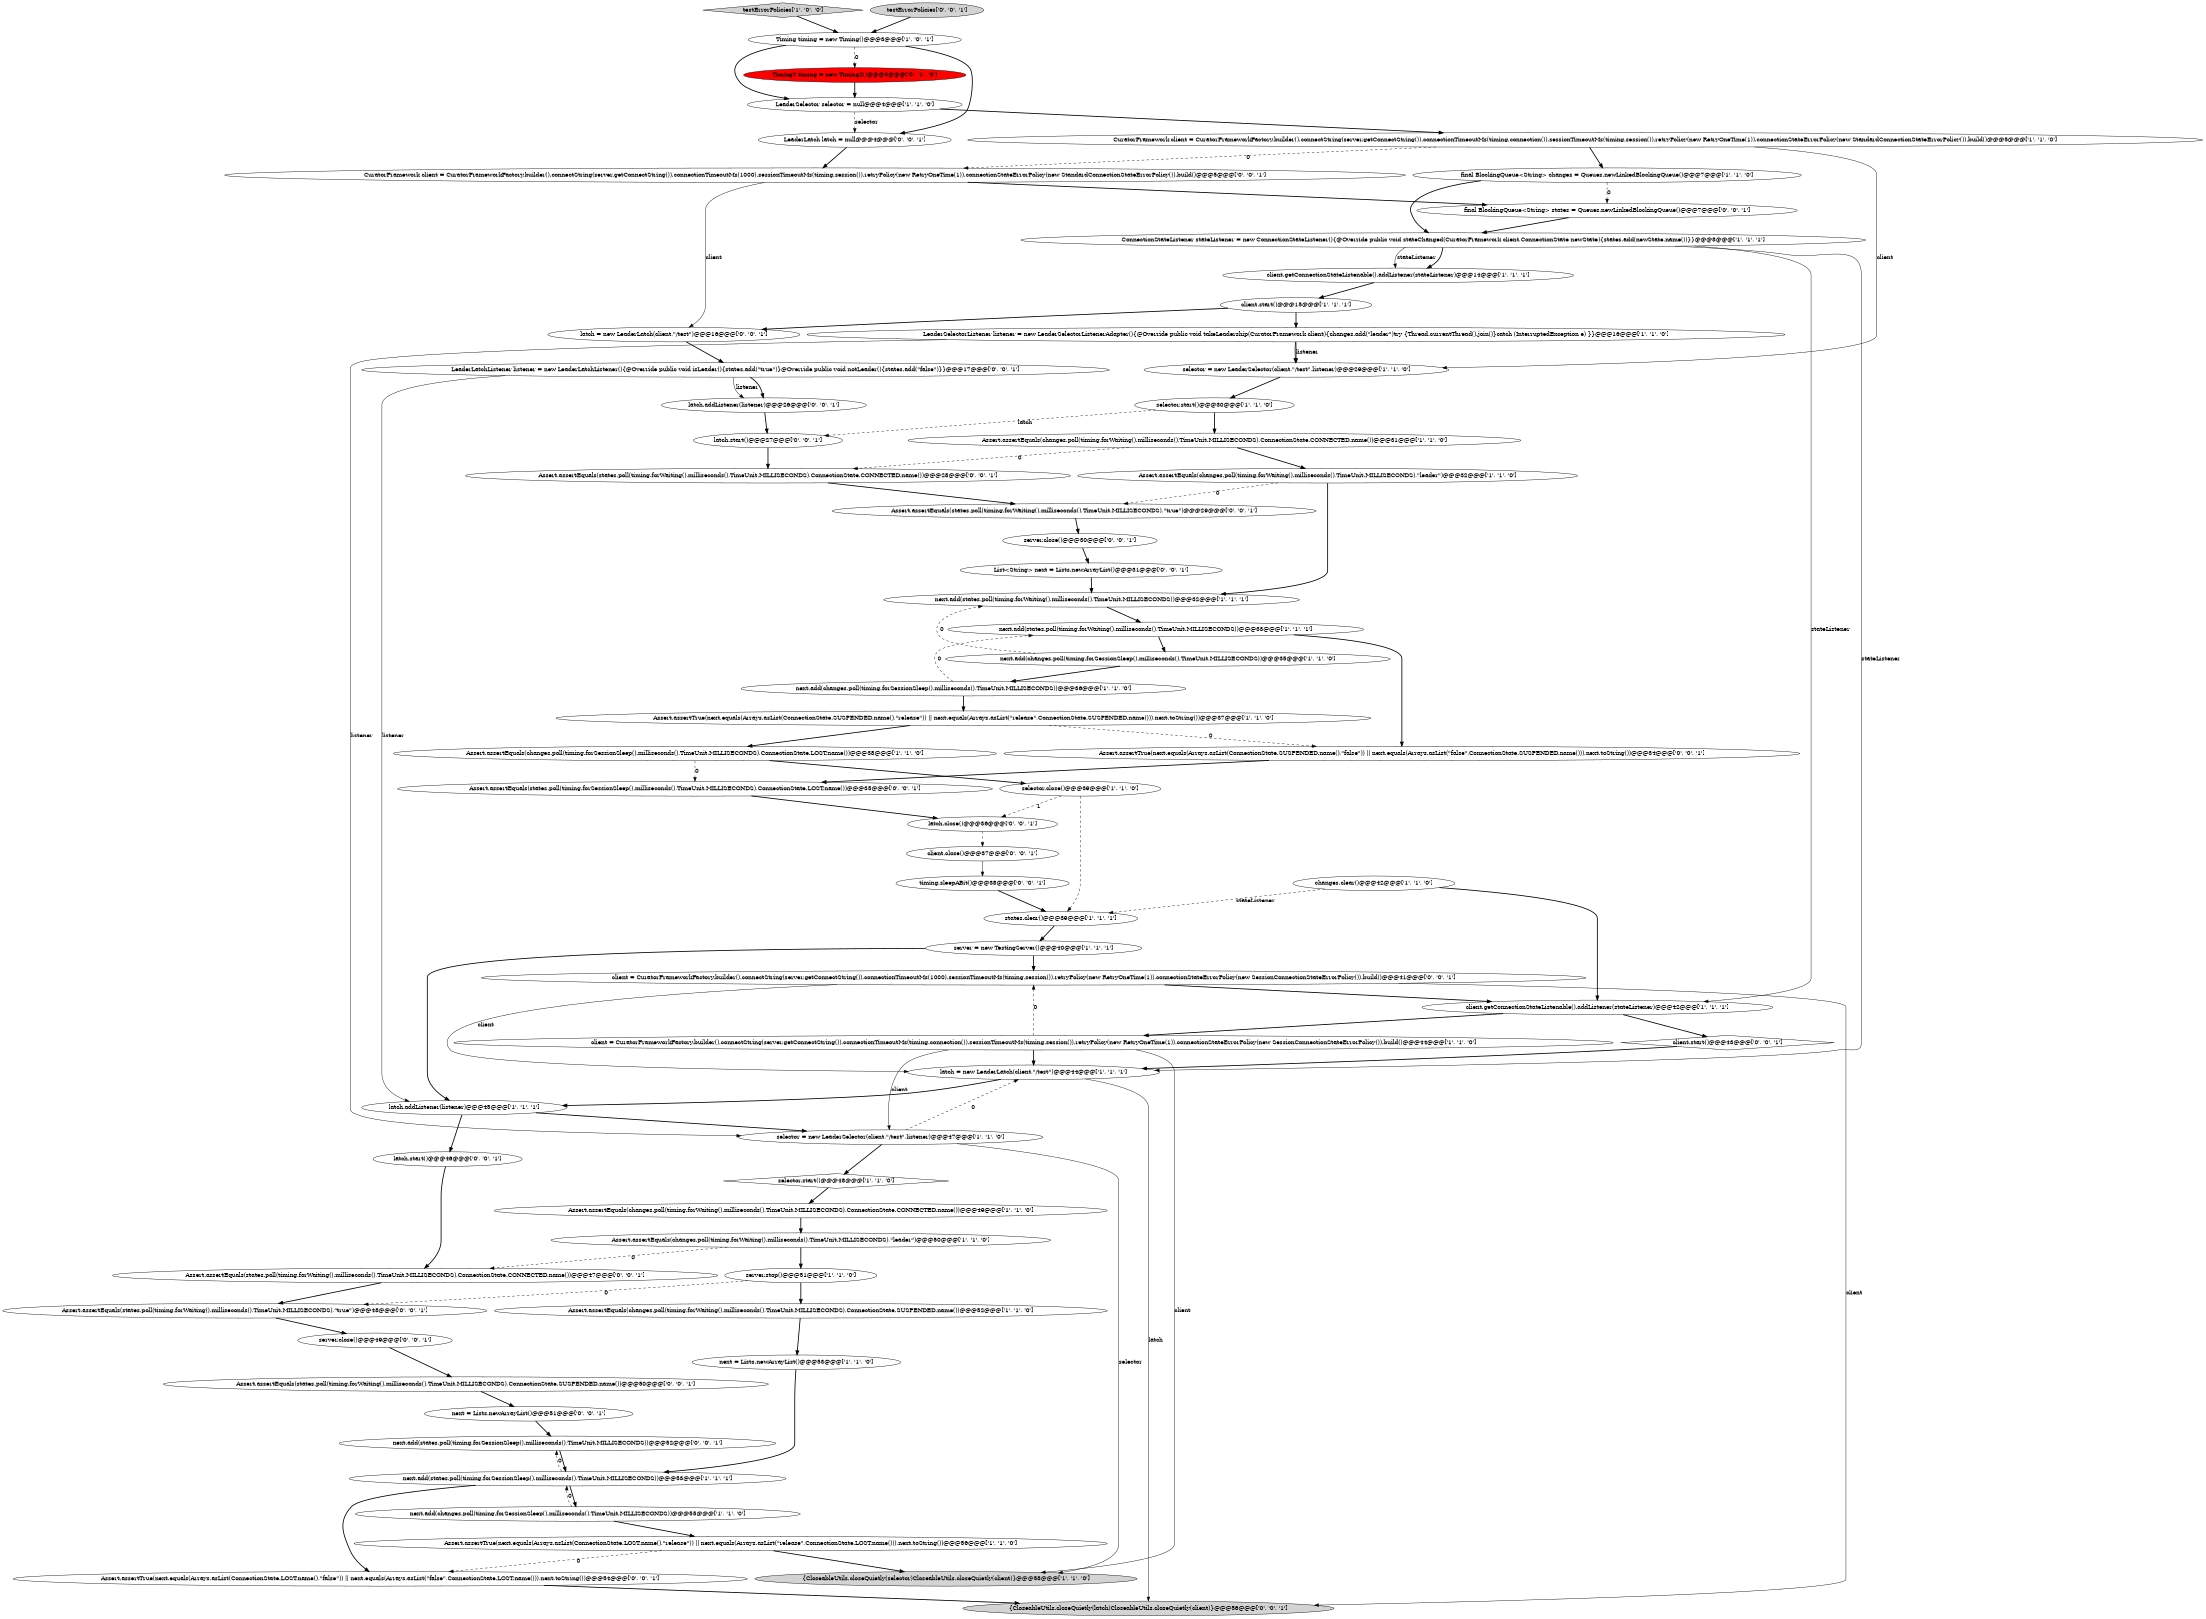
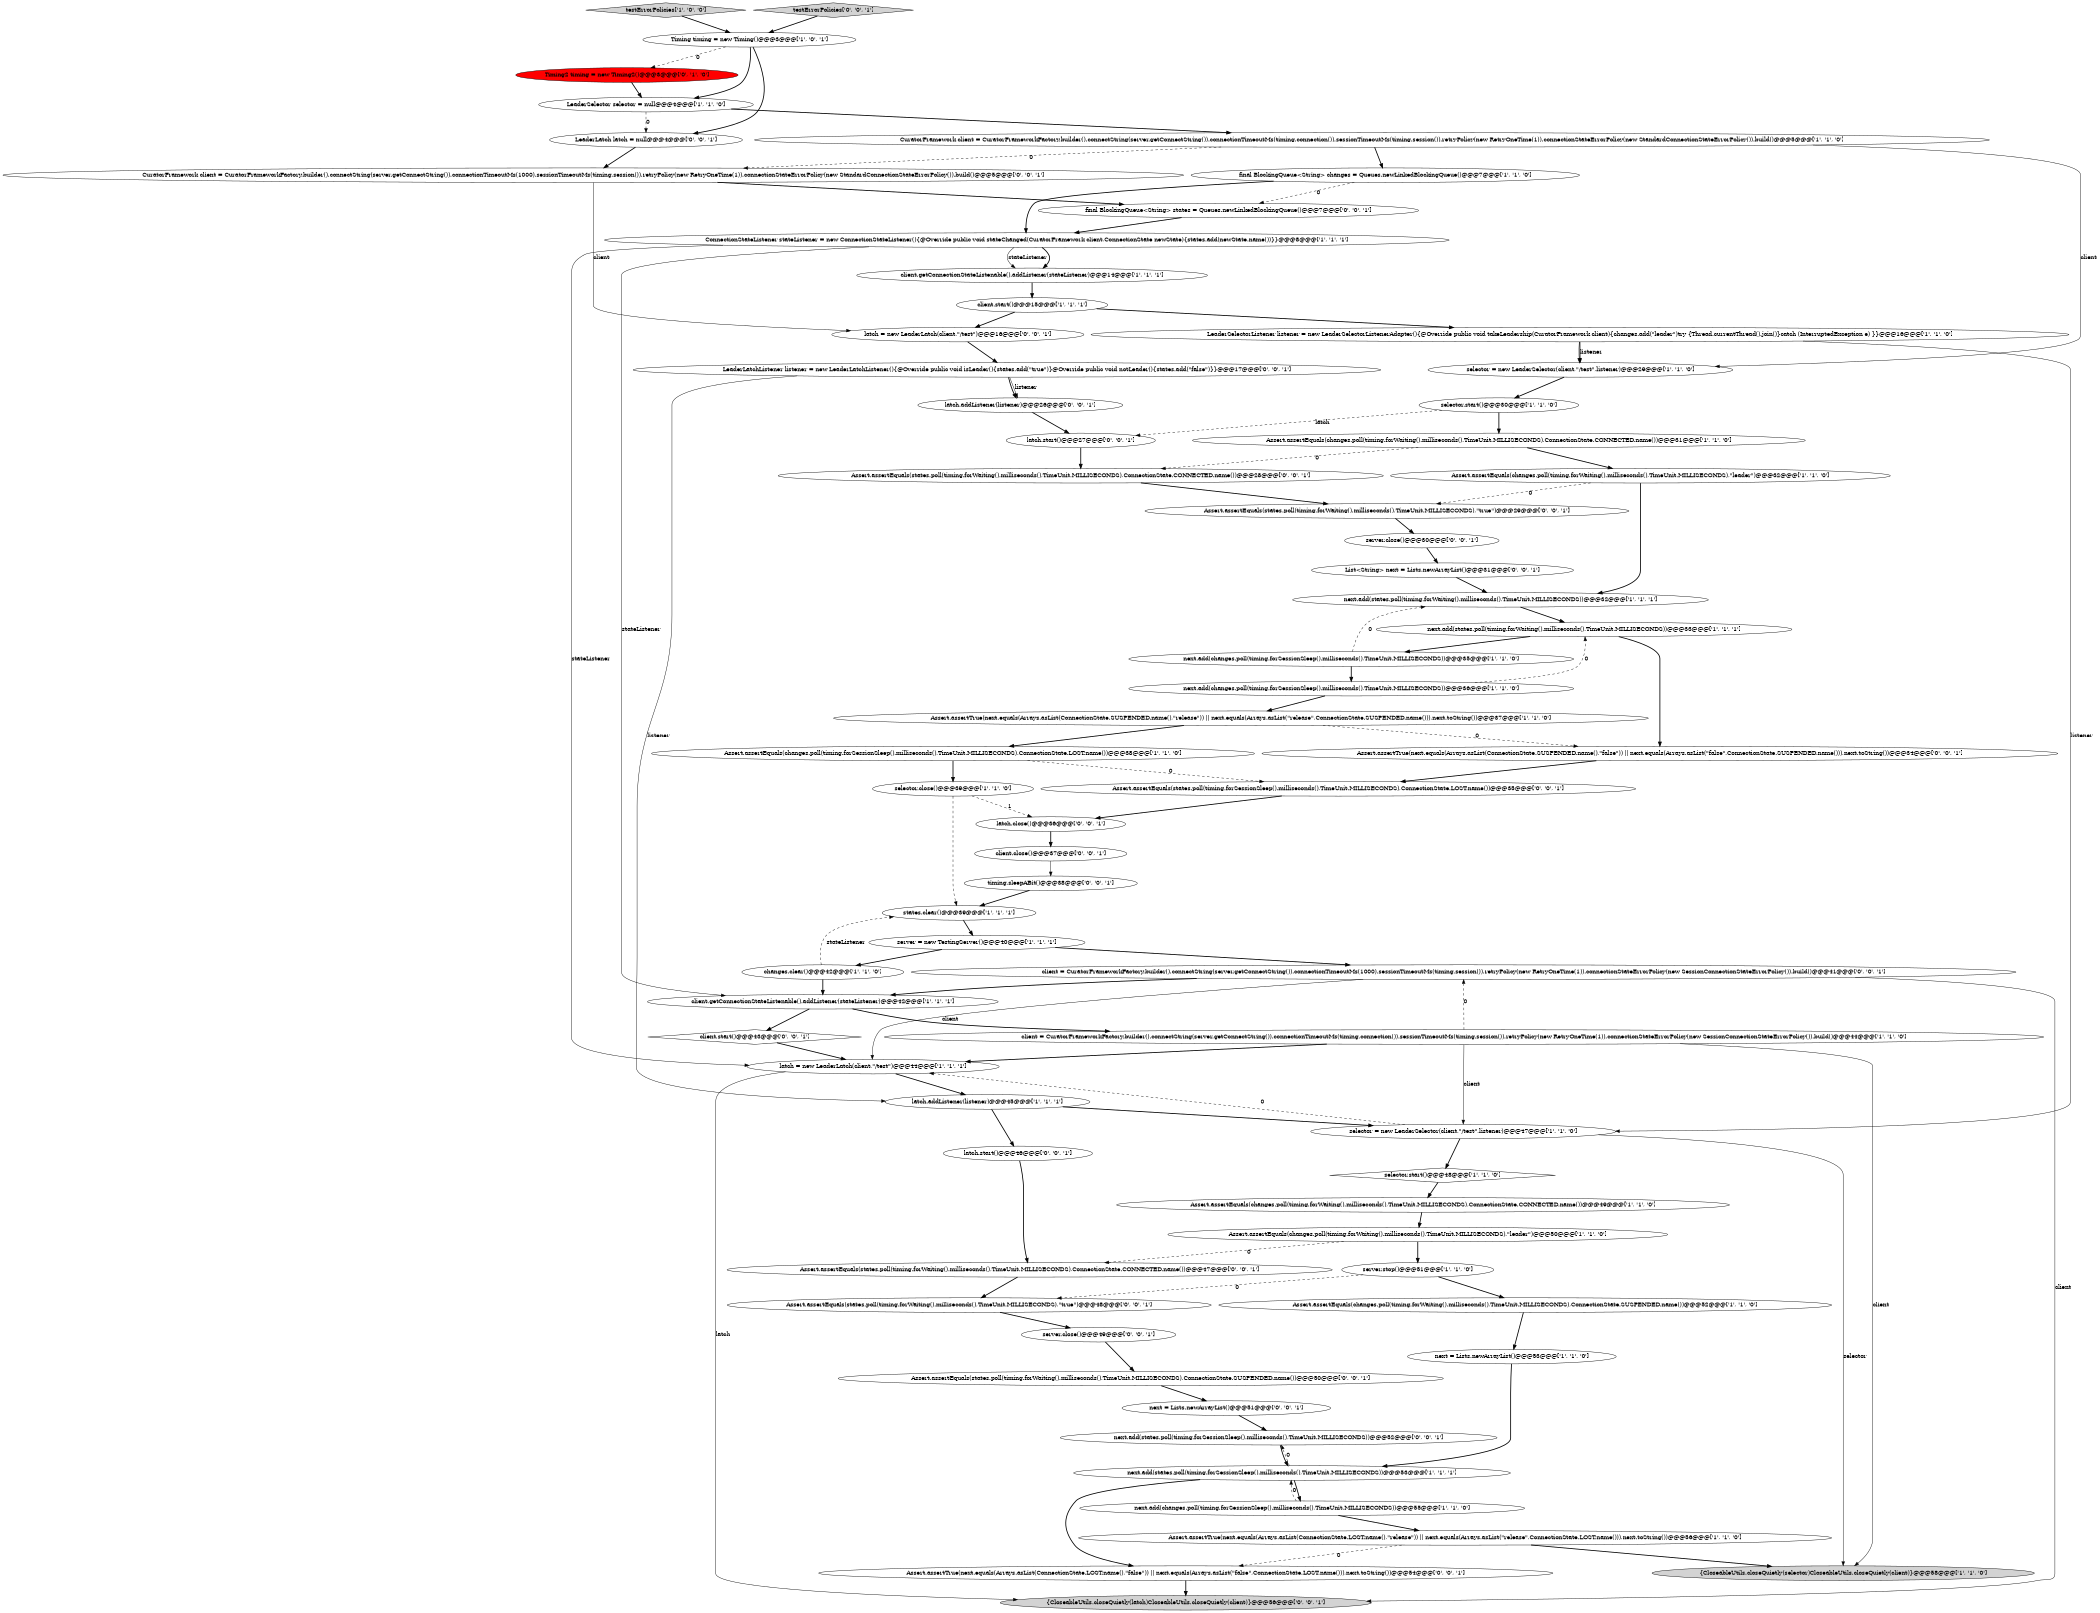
  digraph {
    node [fillcolor=white shape=ellipse style=filled]
    edge [style=bold]
    n1 [label="selector.start()@@@48@@@['1', '1', '0']" shape=diamond]
    n2 [label="Assert.assertEquals(changes.poll(timing.forWaiting().milliseconds(),TimeUnit.MILLISECONDS),ConnectionState.CONNECTED.name())@@@49@@@['1', '1', '0']"]
    n3 [label="Assert.assertEquals(changes.poll(timing.forWaiting().milliseconds(),TimeUnit.MILLISECONDS),\"leader\")@@@50@@@['1', '1', '0']"]
    n4 [label="states.clear()@@@39@@@['1', '1', '1']"]
    n5 [label="server = new TestingServer()@@@40@@@['1', '1', '1']"]
    n6 [label="changes.clear()@@@42@@@['1', '1', '0']"]
    n7 [label="client = CuratorFrameworkFactory.builder().connectString(server.getConnectString()).connectionTimeoutMs(1000).sessionTimeoutMs(timing.session()).retryPolicy(new RetryOneTime(1)).connectionStateErrorPolicy(new SessionConnectionStateErrorPolicy()).build()@@@41@@@['0', '0', '1']"]
    n8 [fillcolor=lightgray label="testErrorPolicies['1', '0', '0']" shape=diamond]
    n9 [label="Timing timing = new Timing()@@@3@@@['1', '0', '1']"]
    n10 [fillcolor=red label="Timing2 timing = new Timing2()@@@3@@@['0', '1', '0']"]
    n11 [label="LeaderSelector selector = null@@@4@@@['1', '1', '0']"]
    n12 [label="LeaderLatch latch = null@@@4@@@['0', '0', '1']"]
    n13 [label="next.add(changes.poll(timing.forSessionSleep().milliseconds(),TimeUnit.MILLISECONDS))@@@55@@@['1', '1', '0']"]
    n14 [label="next.add(states.poll(timing.forSessionSleep().milliseconds(),TimeUnit.MILLISECONDS))@@@53@@@['1', '1', '1']"]
    n15 [label="Assert.assertTrue(next.equals(Arrays.asList(ConnectionState.LOST.name(),\"release\")) || next.equals(Arrays.asList(\"release\",ConnectionState.LOST.name())),next.toString())@@@56@@@['1', '1', '0']"]
    n16 [label="next.add(states.poll(timing.forSessionSleep().milliseconds(),TimeUnit.MILLISECONDS))@@@52@@@['0', '0', '1']"]
    n17 [label="Assert.assertTrue(next.equals(Arrays.asList(ConnectionState.LOST.name(),\"false\")) || next.equals(Arrays.asList(\"false\",ConnectionState.LOST.name())),next.toString())@@@54@@@['0', '0', '1']"]
    n18 [fillcolor=lightgray label="{CloseableUtils.closeQuietly(selector)CloseableUtils.closeQuietly(client)}@@@58@@@['1', '1', '0']"]
    n19 [label="selector = new LeaderSelector(client,\"/test\",listener)@@@29@@@['1', '1', '0']"]
    n20 [label="selector.start()@@@30@@@['1', '1', '0']"]
    n21 [label="latch.start()@@@27@@@['0', '0', '1']"]
    n22 [label="Assert.assertEquals(changes.poll(timing.forWaiting().milliseconds(),TimeUnit.MILLISECONDS),ConnectionState.CONNECTED.name())@@@31@@@['1', '1', '0']"]
    n23 [label="client.getConnectionStateListenable().addListener(stateListener)@@@42@@@['1', '1', '1']"]
    n24 [label="client.start()@@@43@@@['0', '0', '1']" shape=diamond]
    n25 [label="client = CuratorFrameworkFactory.builder().connectString(server.getConnectString()).connectionTimeoutMs(timing.connection()).sessionTimeoutMs(timing.session()).retryPolicy(new RetryOneTime(1)).connectionStateErrorPolicy(new SessionConnectionStateErrorPolicy()).build()@@@44@@@['1', '1', '0']"]
    n26 [label="next.add(changes.poll(timing.forSessionSleep().milliseconds(),TimeUnit.MILLISECONDS))@@@35@@@['1', '1', '0']"]
    n27 [label="next.add(changes.poll(timing.forSessionSleep().milliseconds(),TimeUnit.MILLISECONDS))@@@36@@@['1', '1', '0']"]
    n28 [label="next.add(states.poll(timing.forWaiting().milliseconds(),TimeUnit.MILLISECONDS))@@@32@@@['1', '1', '1']"]
    n29 [label="Assert.assertTrue(next.equals(Arrays.asList(ConnectionState.SUSPENDED.name(),\"release\")) || next.equals(Arrays.asList(\"release\",ConnectionState.SUSPENDED.name())),next.toString())@@@37@@@['1', '1', '0']"]
    n30 [label="next.add(states.poll(timing.forWaiting().milliseconds(),TimeUnit.MILLISECONDS))@@@33@@@['1', '1', '1']"]
    n31 [label="Assert.assertTrue(next.equals(Arrays.asList(ConnectionState.SUSPENDED.name(),\"false\")) || next.equals(Arrays.asList(\"false\",ConnectionState.SUSPENDED.name())),next.toString())@@@34@@@['0', '0', '1']"]
    n32 [label="Assert.assertEquals(states.poll(timing.forSessionSleep().milliseconds(),TimeUnit.MILLISECONDS),ConnectionState.LOST.name())@@@35@@@['0', '0', '1']"]
    n33 [label="latch.close()@@@36@@@['0', '0', '1']"]
    n34 [label="client.close()@@@37@@@['0', '0', '1']"]
    n35 [label="latch = new LeaderLatch(client,\"/test\")@@@44@@@['1', '1', '1']"]
    n36 [fillcolor=lightgray label="{CloseableUtils.closeQuietly(latch)CloseableUtils.closeQuietly(client)}@@@56@@@['0', '0', '1']"]
    n37 [label="latch.addListener(listener)@@@45@@@['1', '1', '1']"]
    n38 [label="latch.start()@@@46@@@['0', '0', '1']"]
    n39 [label="selector = new LeaderSelector(client,\"/test\",listener)@@@47@@@['1', '1', '0']"]
    n40 [label="Assert.assertEquals(changes.poll(timing.forSessionSleep().milliseconds(),TimeUnit.MILLISECONDS),ConnectionState.LOST.name())@@@38@@@['1', '1', '0']"]
    n41 [label="selector.close()@@@39@@@['1', '1', '0']"]
    n42 [label="Assert.assertEquals(states.poll(timing.forWaiting().milliseconds(),TimeUnit.MILLISECONDS),ConnectionState.CONNECTED.name())@@@28@@@['0', '0', '1']"]
    n43 [label="Assert.assertEquals(states.poll(timing.forWaiting().milliseconds(),TimeUnit.MILLISECONDS),\"true\")@@@29@@@['0', '0', '1']"]
    n44 [label="server.close()@@@30@@@['0', '0', '1']"]
    n45 [label="next = Lists.newArrayList()@@@53@@@['1', '1', '0']"]
    n46 [label="latch.addListener(listener)@@@26@@@['0', '0', '1']"]
    n47 [label="CuratorFramework client = CuratorFrameworkFactory.builder().connectString(server.getConnectString()).connectionTimeoutMs(timing.connection()).sessionTimeoutMs(timing.session()).retryPolicy(new RetryOneTime(1)).connectionStateErrorPolicy(new StandardConnectionStateErrorPolicy()).build()@@@5@@@['1', '1', '0']"]
    n48 [label="server.close()@@@49@@@['0', '0', '1']"]
    n49 [label="Assert.assertEquals(states.poll(timing.forWaiting().milliseconds(),TimeUnit.MILLISECONDS),ConnectionState.SUSPENDED.name())@@@50@@@['0', '0', '1']"]
    n50 [label="next = Lists.newArrayList()@@@51@@@['0', '0', '1']"]
    n51 [label="ConnectionStateListener stateListener = new ConnectionStateListener(){@Override public void stateChanged(CuratorFramework client,ConnectionState newState){states.add(newState.name())}}@@@8@@@['1', '1', '1']"]
    n52 [label="client.getConnectionStateListenable().addListener(stateListener)@@@14@@@['1', '1', '1']"]
    n53 [label="client.start()@@@15@@@['1', '1', '1']"]
    n54 [label="LeaderLatchListener listener = new LeaderLatchListener(){@Override public void isLeader(){states.add(\"true\")}@Override public void notLeader(){states.add(\"false\")}}@@@17@@@['0', '0', '1']"]
    n55 [label="final BlockingQueue<String> states = Queues.newLinkedBlockingQueue()@@@7@@@['0', '0', '1']"]
    n56 [label="latch = new LeaderLatch(client,\"/test\")@@@16@@@['0', '0', '1']"]
    n57 [label="CuratorFramework client = CuratorFrameworkFactory.builder().connectString(server.getConnectString()).connectionTimeoutMs(1000).sessionTimeoutMs(timing.session()).retryPolicy(new RetryOneTime(1)).connectionStateErrorPolicy(new StandardConnectionStateErrorPolicy()).build()@@@5@@@['0', '0', '1']"]
    n58 [label="final BlockingQueue<String> changes = Queues.newLinkedBlockingQueue()@@@7@@@['1', '1', '0']"]
    n59 [label="LeaderSelectorListener listener = new LeaderSelectorListenerAdapter(){@Override public void takeLeadership(CuratorFramework client){changes.add(\"leader\")try {Thread.currentThread().join()}catch (InterruptedException e) }}@@@16@@@['1', '1', '0']"]
    n60 [label="Assert.assertEquals(states.poll(timing.forWaiting().milliseconds(),TimeUnit.MILLISECONDS),ConnectionState.CONNECTED.name())@@@47@@@['0', '0', '1']"]
    n61 [label="server.stop()@@@51@@@['1', '1', '0']"]
-   n62 [fillcolor=lightgray label="testErrorPolicies['0', '0', '1']"]
+   n62 [fillcolor=lightgray label="testErrorPolicies['0', '0', '1']" shape=diamond]
    n63 [label="Assert.assertEquals(changes.poll(timing.forWaiting().milliseconds(),TimeUnit.MILLISECONDS),\"leader\")@@@32@@@['1', '1', '0']"]
    n64 [label="Assert.assertEquals(states.poll(timing.forWaiting().milliseconds(),TimeUnit.MILLISECONDS),\"true\")@@@48@@@['0', '0', '1']"]
    n65 [label="Assert.assertEquals(changes.poll(timing.forWaiting().milliseconds(),TimeUnit.MILLISECONDS),ConnectionState.SUSPENDED.name())@@@52@@@['1', '1', '0']"]
    n66 [label="List<String> next = Lists.newArrayList()@@@31@@@['0', '0', '1']"]
    n67 [label="timing.sleepABit()@@@38@@@['0', '0', '1']"]
    n1 -> n2
    n2 -> n3
    n3 -> n60 [label=0 style=dashed]
    n3 -> n61
    n4 -> n5
-   n5 -> n37
+   n5 -> n6
    n5 -> n7
    n6 -> n4 [label=stateListener style=dashed]
    n6 -> n23
    n7 -> n23
    n7 -> n35 [label=client style=solid]
    n7 -> n36 [label=client style=solid]
    n8 -> n9
    n9 -> n10 [label=0 style=dashed]
    n9 -> n11
    n9 -> n12
    n10 -> n11
-   n11 -> n12 [label=selector style=dashed]
+   n11 -> n12 [label=0 style=dashed]
    n11 -> n47
    n12 -> n57
    n13 -> n14 [label=0 style=dashed]
    n13 -> n15
    n14 -> n13
    n14 -> n16 [label=0 style=dashed]
    n14 -> n17
    n15 -> n17 [label=0 style=dashed]
    n15 -> n18
    n16 -> n14
    n17 -> n36
    n19 -> n20
    n20 -> n21 [label=latch style=dashed]
    n20 -> n22
    n21 -> n42
    n22 -> n42 [label=0 style=dashed]
    n22 -> n63
    n23 -> n24
    n23 -> n25
    n24 -> n35
    n25 -> n7 [label=0 style=dashed]
    n25 -> n18 [label=client style=solid]
    n25 -> n35
    n25 -> n39 [label=client style=solid]
    n26 -> n27
    n26 -> n28 [label=0 style=dashed]
    n27 -> n29
    n27 -> n30 [label=0 style=dashed]
    n28 -> n30
    n29 -> n31 [label=0 style=dashed]
    n29 -> n40
    n30 -> n26
    n30 -> n31
    n31 -> n32
    n32 -> n33
-   n33 -> n34 [style=dashed]
+   n33 -> n34
    n34 -> n67 [style=solid]
    n35 -> n36 [label=latch style=solid]
    n35 -> n37
    n37 -> n38
    n37 -> n39
    n38 -> n60
    n39 -> n1
    n39 -> n18 [label=selector style=solid]
    n39 -> n35 [label=0 style=dashed]
    n40 -> n32 [label=0 style=dashed]
    n40 -> n41
    n41 -> n4 [style=dashed]
    n41 -> n33 [label=1 style=dashed]
    n42 -> n43
    n43 -> n44
    n44 -> n66
    n45 -> n14
    n46 -> n21
    n47 -> n19 [label=client style=solid]
    n47 -> n57 [label=0 style=dashed]
    n47 -> n58
    n48 -> n49
    n49 -> n50
    n50 -> n16
    n51 -> n23 [label=stateListener style=solid]
    n51 -> n35 [label=stateListener style=solid]
    n51 -> n52
    n51 -> n52 [label=stateListener style=solid]
    n52 -> n53
    n53 -> n56
    n53 -> n59
    n54 -> n37 [label=listener style=solid]
    n54 -> n46 [label=listener style=solid]
    n54 -> n46
    n55 -> n51
    n56 -> n54
    n57 -> n55
    n57 -> n56 [label=client style=solid]
    n58 -> n51
    n58 -> n55 [label=0 style=dashed]
    n59 -> n19
    n59 -> n19 [label=listener style=solid]
    n59 -> n39 [label=listener style=solid]
    n60 -> n64
    n61 -> n64 [label=0 style=dashed]
    n61 -> n65
    n62 -> n9
    n63 -> n28
    n63 -> n43 [label=0 style=dashed]
    n64 -> n48
    n65 -> n45
    n66 -> n28
    n67 -> n4
  }
